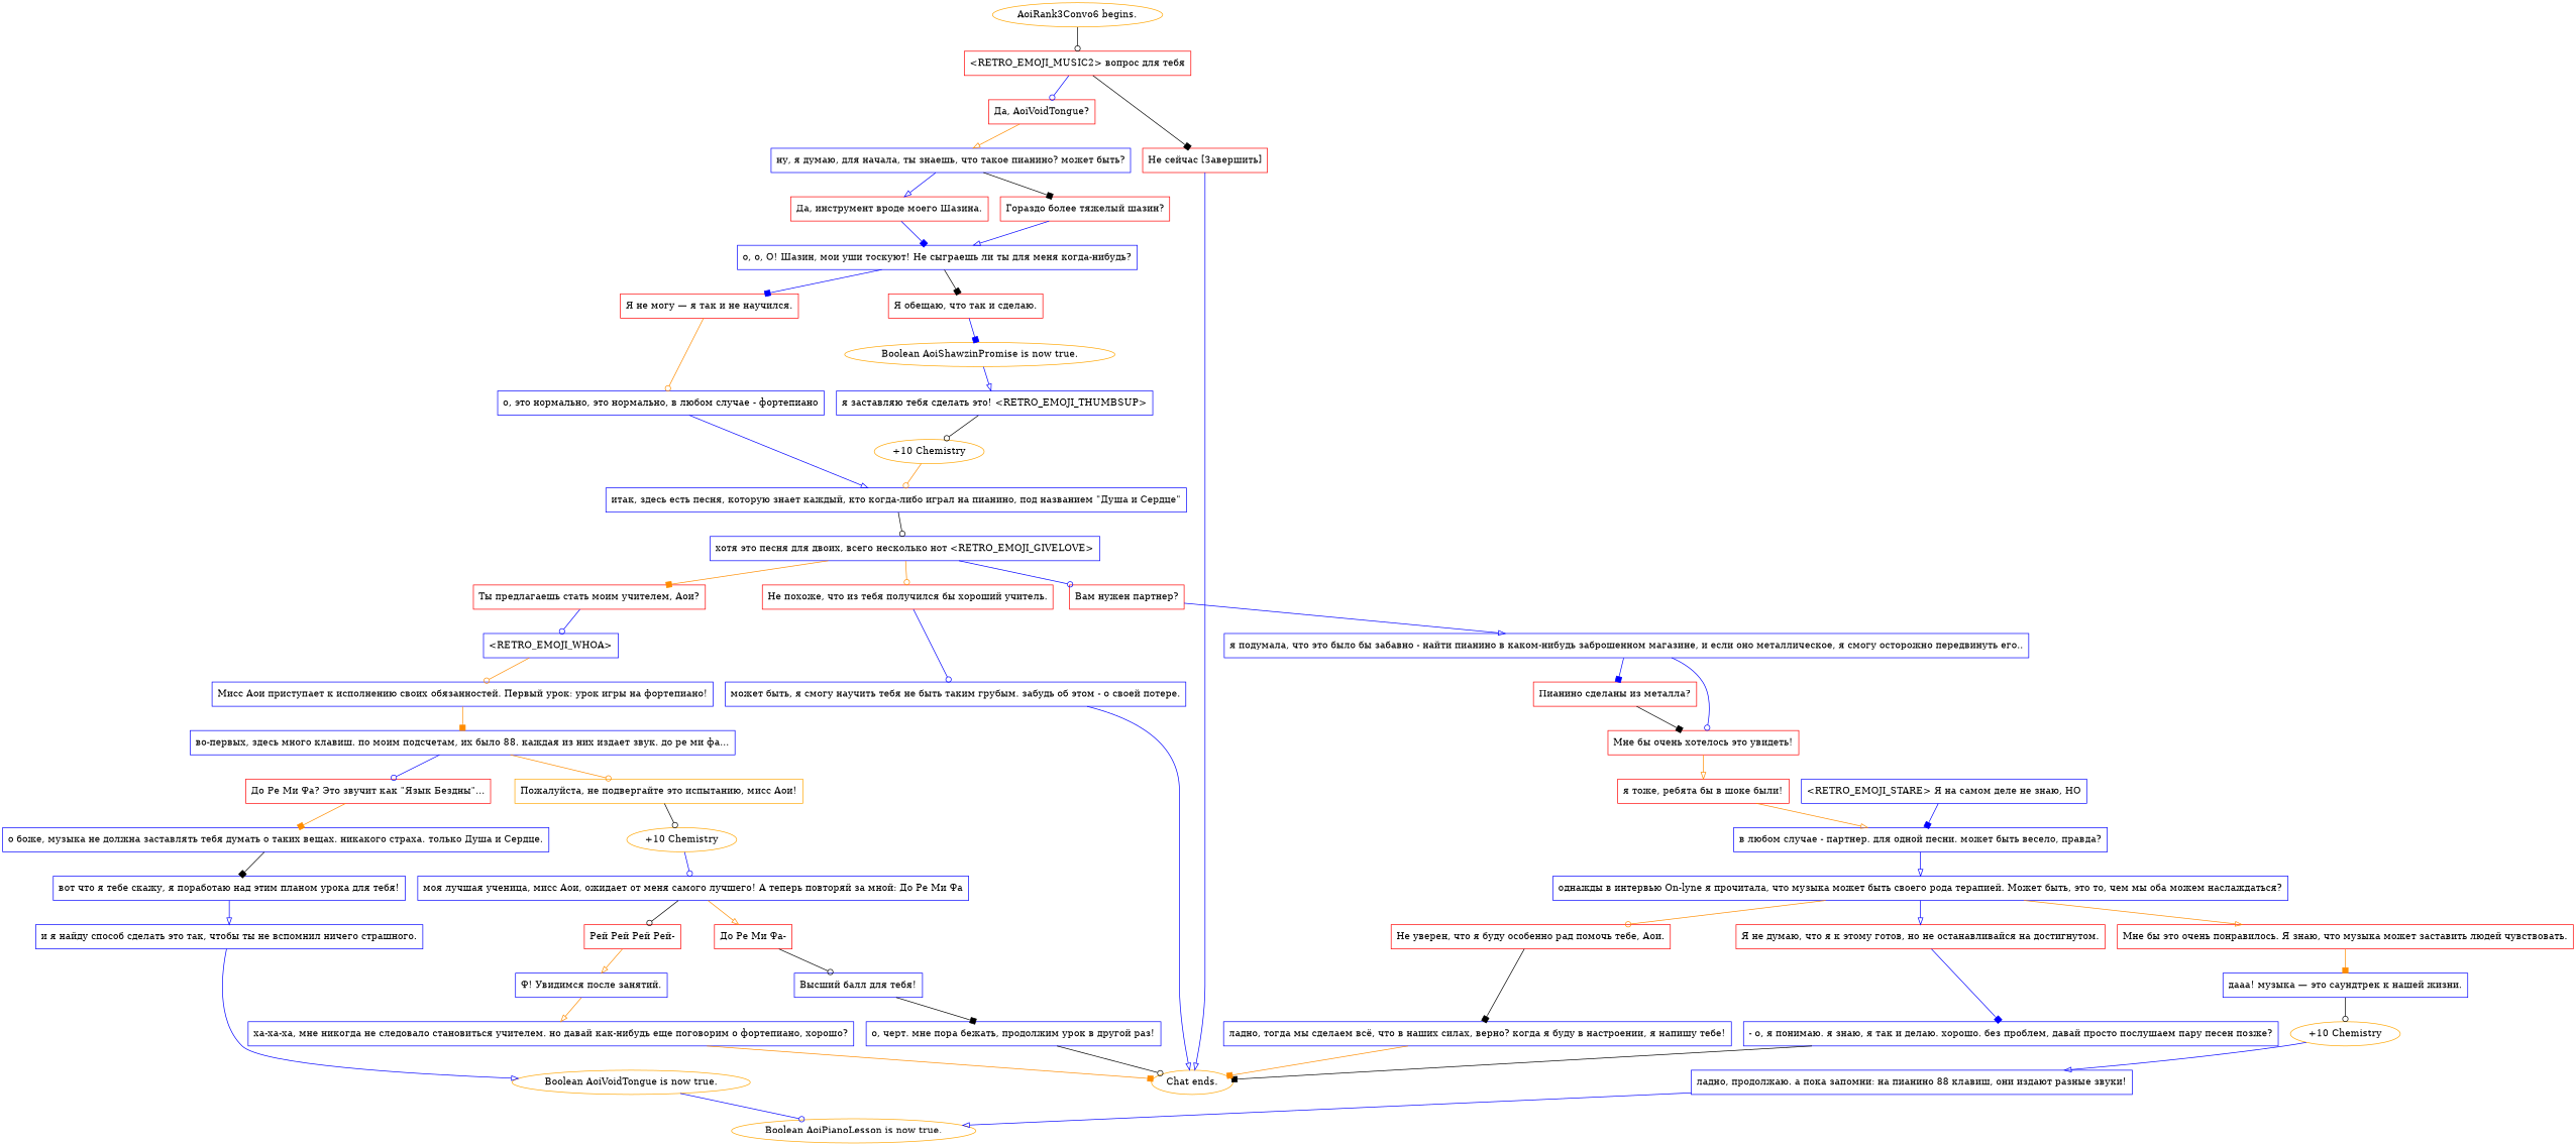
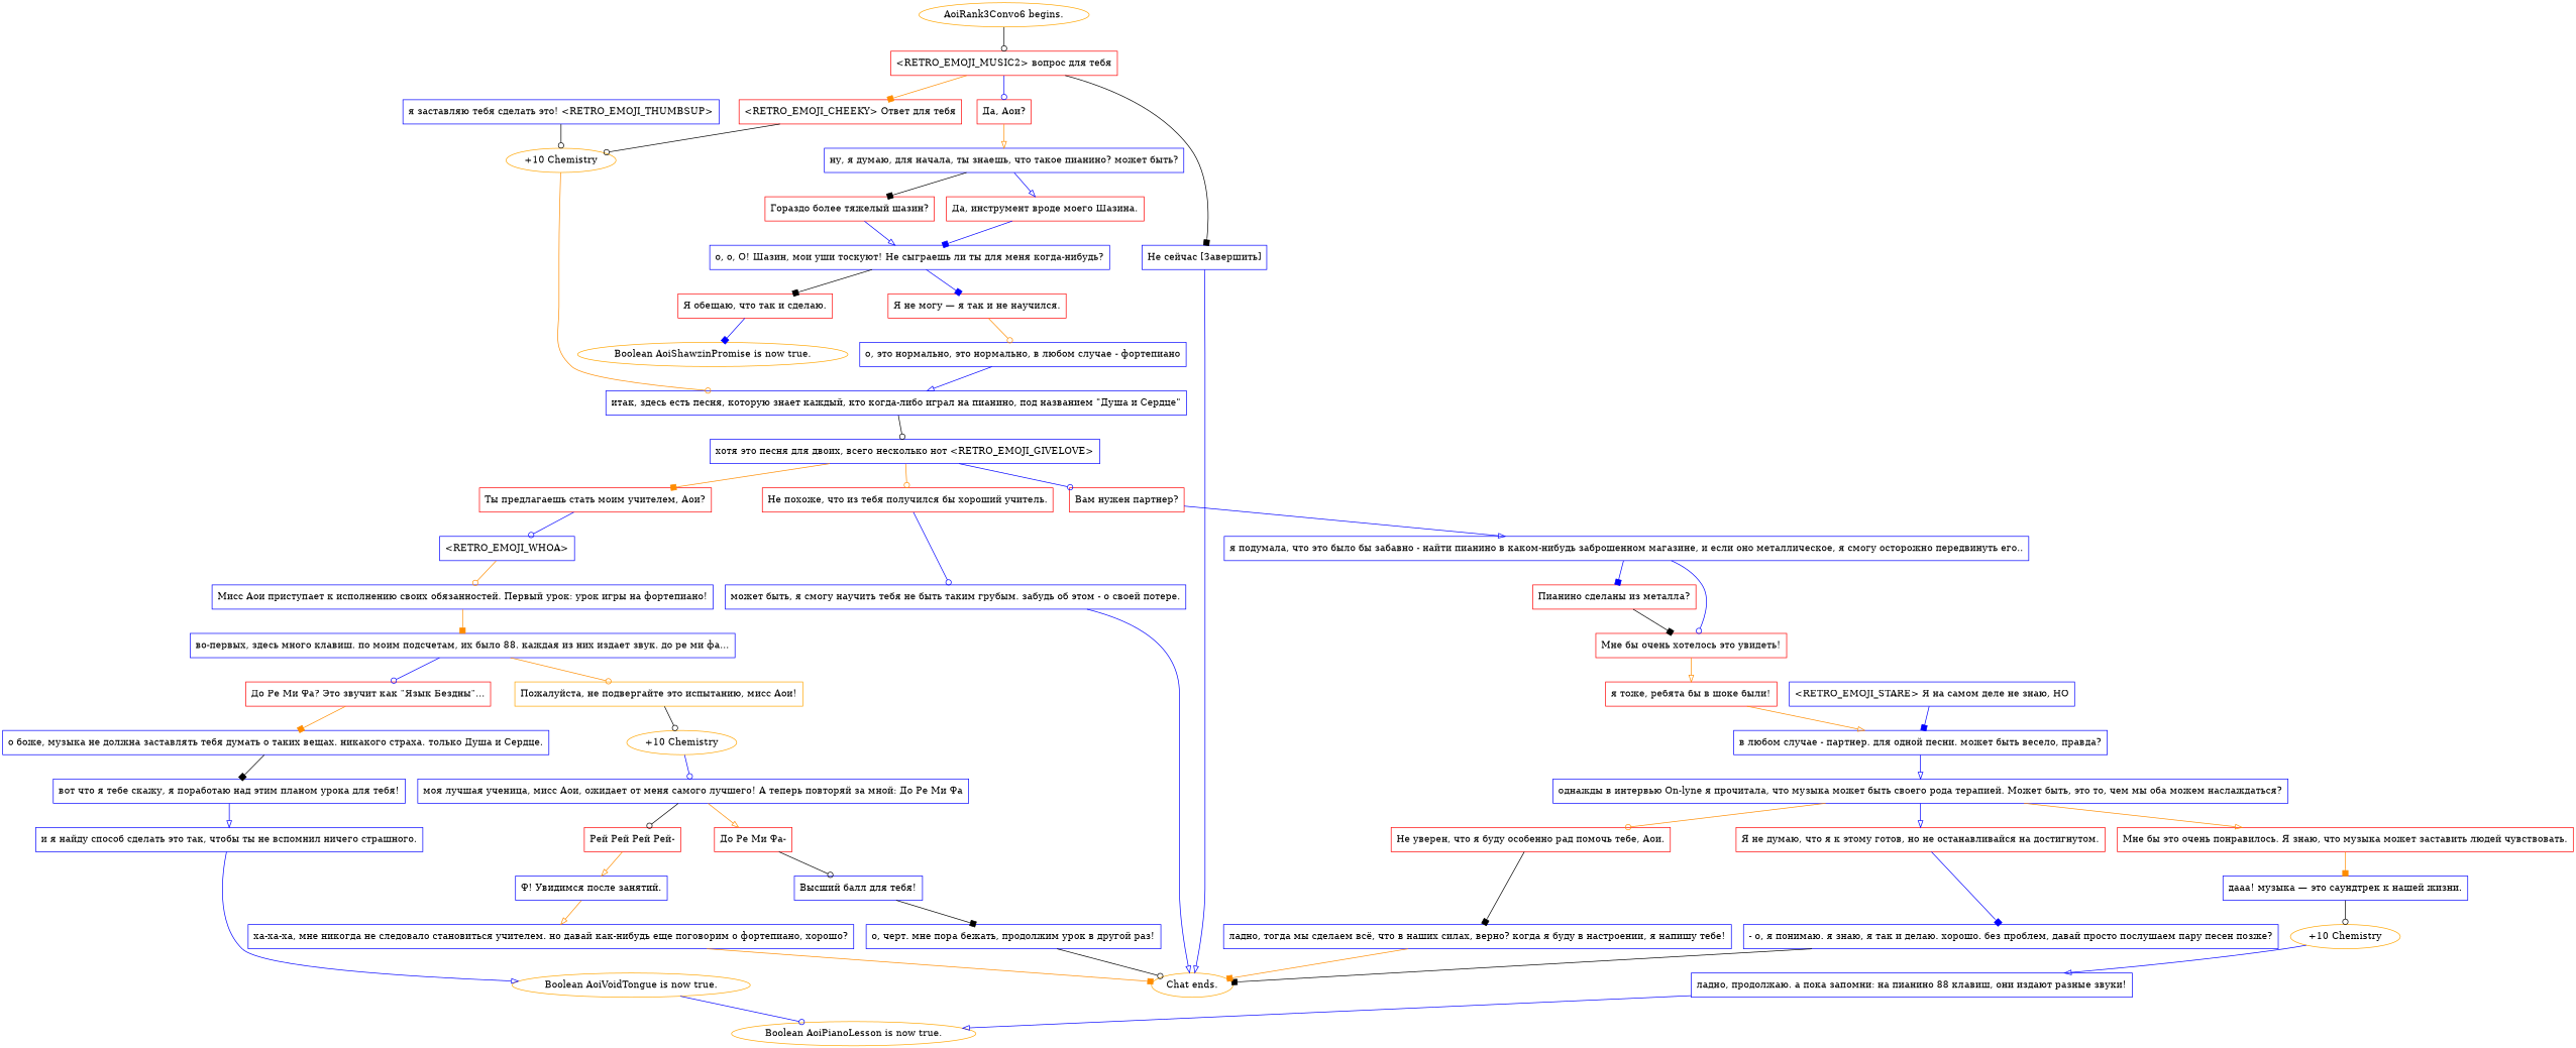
  digraph {
    fontname="DejaVu Serif"
    node [color=blue fontname="DejaVu Serif" shape=box]
    edge [arrowhead=odot color=blue fontname="DejaVu Serif"]
    "AoiRank3Convo6 begins." [color=orange shape=""]
    n2 [color=red label="<RETRO_EMOJI_MUSIC2> вопрос для тебя"]
-   n4 [color=red label="Да, AoiVoidTongue?"]
-   n5 [color=red label="Не сейчас [Завершить]"]
+   n3 [color=red label="<RETRO_EMOJI_CHEEKY> Ответ для тебя"]
+   n4 [color=red label="Да, Аои?"]
+   n5 [label="Не сейчас [Завершить]"]
    n6 [color=orange label="+10 Chemistry" shape=""]
    n7 [label="ну, я думаю, для начала, ты знаешь, что такое пианино? может быть?"]
    "Chat ends." [color=orange shape=""]
    n9 [label="итак, здесь есть песня, которую знает каждый, кто когда-либо играл на пианино, под названием \"Душа и Сердце\""]
    n10 [color=red label="Гораздо более тяжелый шазин?"]
    n11 [color=red label="Да, инструмент вроде моего Шазина."]
    n12 [label="хотя это песня для двоих, всего несколько нот <RETRO_EMOJI_GIVELOVE>"]
    n13 [label="о, о, О! Шазин, мои уши тоскуют! Не сыграешь ли ты для меня когда-нибудь?"]
    n14 [color=red label="Вам нужен партнер?"]
    n15 [color=red label="Ты предлагаешь стать моим учителем, Аои?"]
    n16 [color=red label="Не похоже, что из тебя получился бы хороший учитель."]
    n17 [color=red label="Я обещаю, что так и сделаю."]
    n18 [color=red label="Я не могу — я так и не научился."]
    n19 [label="я подумала, что это было бы забавно - найти пианино в каком-нибудь заброшенном магазине, и если оно металлическое, я смогу осторожно передвинуть его.."]
    n20 [label="<RETRO_EMOJI_WHOA>"]
    n21 [label="может быть, я смогу научить тебя не быть таким грубым. забудь об этом - о своей потере."]
    n22 [color=orange label="Boolean AoiShawzinPromise is now true." shape=""]
    n23 [label="о, это нормально, это нормально, в любом случае - фортепиано"]
    n24 [color=red label="Пианино сделаны из металла?"]
    n25 [color=red label="Мне бы очень хотелось это увидеть!"]
    n26 [label="Мисс Аои приступает к исполнению своих обязанностей. Первый урок: урок игры на фортепиано!"]
    n27 [label="я заставляю тебя сделать это! <RETRO_EMOJI_THUMBSUP>"]
    n28 [color=red label="я тоже, ребята бы в шоке были!"]
    n29 [label="во-первых, здесь много клавиш. по моим подсчетам, их было 88. каждая из них издает звук. до ре ми фа..."]
    n30 [label="<RETRO_EMOJI_STARE> Я на самом деле не знаю, НО"]
    n31 [label="в любом случае - партнер. для одной песни. может быть весело, правда?"]
    n32 [color=red label="До Ре Ми Фа? Это звучит как \"Язык Бездны\"..."]
    n33 [color=orange label="Пожалуйста, не подвергайте это испытанию, мисс Аои!"]
    n34 [label="однажды в интервью On-lyne я прочитала, что музыка может быть своего рода терапией. Может быть, это то, чем мы оба можем наслаждаться?"]
    n35 [label="о боже, музыка не должна заставлять тебя думать о таких вещах. никакого страха. только Душа и Сердце."]
    n36 [color=orange label="+10 Chemistry" shape=""]
    n37 [color=red label="Я не думаю, что я к этому готов, но не останавливайся на достигнутом."]
    n38 [color=red label="Мне бы это очень понравилось. Я знаю, что музыка может заставить людей чувствовать."]
    n39 [color=red label="Не уверен, что я буду особенно рад помочь тебе, Аои."]
    n40 [label="вот что я тебе скажу, я поработаю над этим планом урока для тебя!"]
    n41 [label="моя лучшая ученица, мисс Аои, ожидает от меня самого лучшего! А теперь повторяй за мной: До Ре Ми Фа"]
    n42 [label="- о, я понимаю. я знаю, я так и делаю. хорошо. без проблем, давай просто послушаем пару песен позже?"]
    n43 [label="дааа! музыка — это саундтрек к нашей жизни."]
    n44 [label="ладно, тогда мы сделаем всё, что в наших силах, верно? когда я буду в настроении, я напишу тебе!"]
    n45 [label="и я найду способ сделать это так, чтобы ты не вспомнил ничего страшного."]
    n46 [color=red label="До Ре Ми Фа-"]
    n47 [color=red label="Рей Рей Рей Рей-"]
    n48 [color=orange label="+10 Chemistry" shape=""]
    n49 [color=orange label="Boolean AoiVoidTongue is now true." shape=""]
    n50 [label="Высший балл для тебя!"]
    n51 [label="Ф! Увидимся после занятий."]
    n52 [label="ладно, продолжаю. а пока запомни: на пианино 88 клавиш, они издают разные звуки!"]
    n53 [color=orange label="Boolean AoiPianoLesson is now true." shape=""]
    n54 [label="о, черт. мне пора бежать, продолжим урок в другой раз!"]
    n55 [label="ха-ха-ха, мне никогда не следовало становиться учителем. но давай как-нибудь еще поговорим о фортепиано, хорошо?"]
    "AoiRank3Convo6 begins." -> n2 [color=black]
+   n2 -> n3 [arrowhead=box color=darkorange]
    n2 -> n4
    n2 -> n5 [arrowhead=box color=black]
+   n3 -> n6 [color=black]
    n4 -> n7 [arrowhead=onormal color=darkorange]
    n5 -> "Chat ends." [arrowhead=onormal]
    n6 -> n9 [color=darkorange]
    n7 -> n10 [arrowhead=box color=black]
    n7 -> n11 [arrowhead=onormal]
    n9 -> n12 [color=black]
    n10 -> n13 [arrowhead=onormal]
    n11 -> n13 [arrowhead=box]
    n12 -> n14
    n12 -> n15 [arrowhead=box color=darkorange]
    n12 -> n16 [color=darkorange]
    n13 -> n17 [arrowhead=box color=black]
    n13 -> n18 [arrowhead=box]
    n14 -> n19 [arrowhead=onormal]
    n15 -> n20
    n16 -> n21
    n17 -> n22 [arrowhead=box]
    n18 -> n23 [color=darkorange]
    n19 -> n24 [arrowhead=box]
    n19 -> n25
    n20 -> n26 [color=darkorange]
    n21 -> "Chat ends." [arrowhead=onormal]
-   n22 -> n27 [arrowhead=onormal]
    n23 -> n9 [arrowhead=onormal]
    n24 -> n25 [arrowhead=box color=black]
    n25 -> n28 [arrowhead=onormal color=darkorange]
    n26 -> n29 [arrowhead=box color=darkorange]
    n27 -> n6 [color=black]
    n28 -> n31 [arrowhead=onormal color=darkorange]
    n29 -> n32
    n29 -> n33 [color=darkorange]
    n30 -> n31 [arrowhead=box]
    n31 -> n34 [arrowhead=onormal]
    n32 -> n35 [arrowhead=box color=darkorange]
    n33 -> n36 [color=black]
    n34 -> n37 [arrowhead=onormal]
    n34 -> n38 [arrowhead=onormal color=darkorange]
    n34 -> n39 [color=darkorange]
    n35 -> n40 [arrowhead=box color=black]
    n36 -> n41
    n37 -> n42 [arrowhead=box]
    n38 -> n43 [arrowhead=box color=darkorange]
    n39 -> n44 [arrowhead=box color=black]
    n40 -> n45 [arrowhead=onormal]
    n41 -> n46 [arrowhead=onormal color=darkorange]
    n41 -> n47 [color=black]
    n42 -> "Chat ends." [arrowhead=box color=black]
    n43 -> n48 [color=black]
    n44 -> "Chat ends." [arrowhead=box color=darkorange]
    n45 -> n49 [arrowhead=onormal]
    n46 -> n50 [color=black]
    n47 -> n51 [arrowhead=onormal color=darkorange]
    n48 -> n52 [arrowhead=onormal]
    n49 -> n53
    n50 -> n54 [arrowhead=box color=black]
    n51 -> n55 [arrowhead=onormal color=darkorange]
    n52 -> n53 [arrowhead=onormal]
    n54 -> "Chat ends." [color=black]
    n55 -> "Chat ends." [arrowhead=box color=darkorange]
  }
